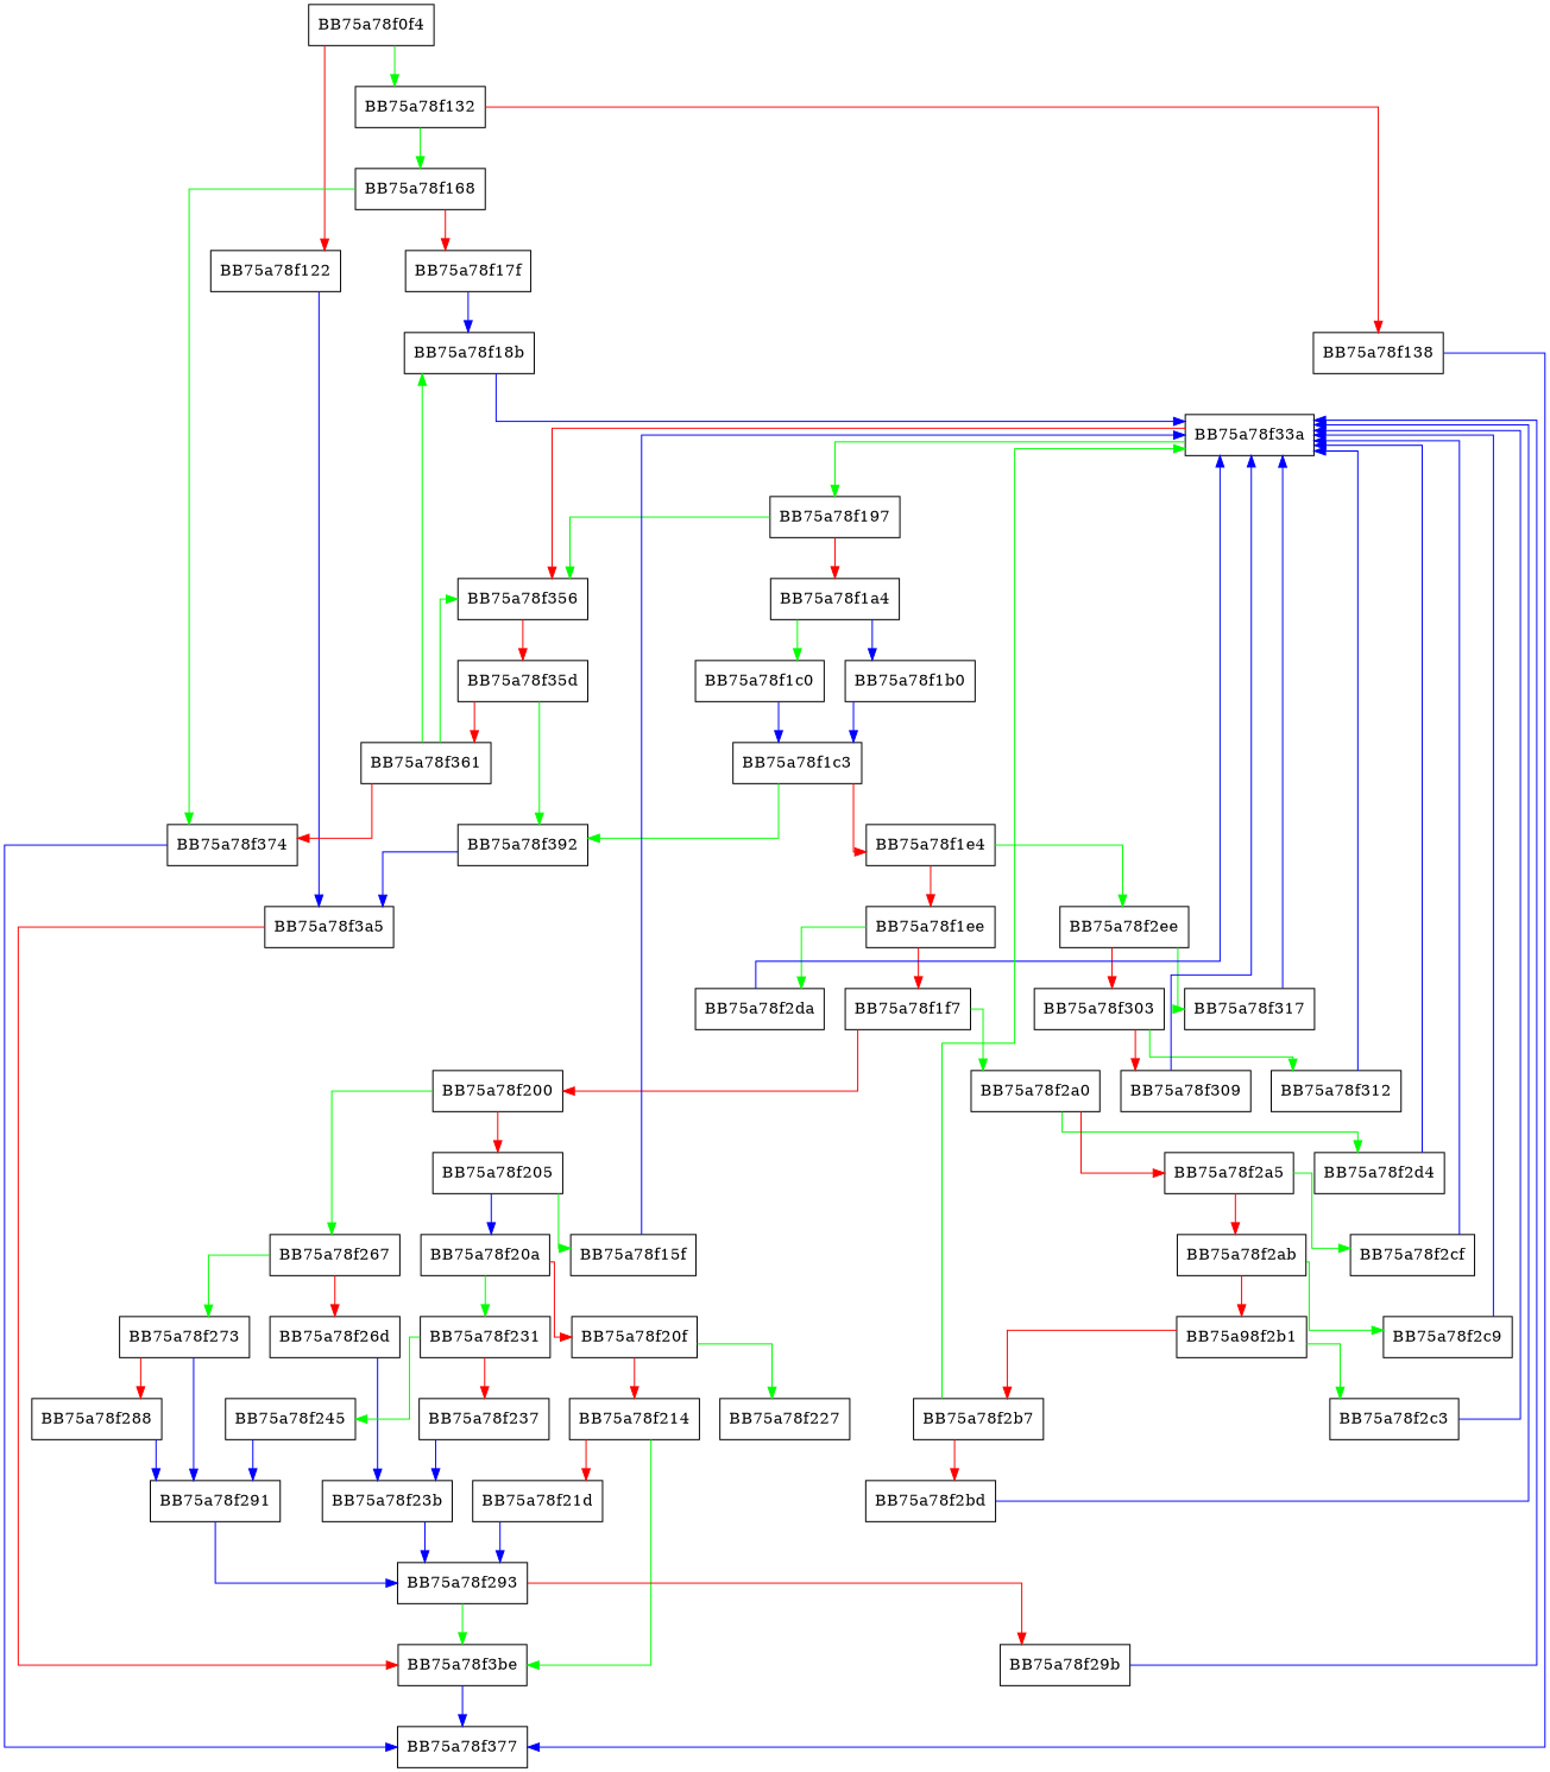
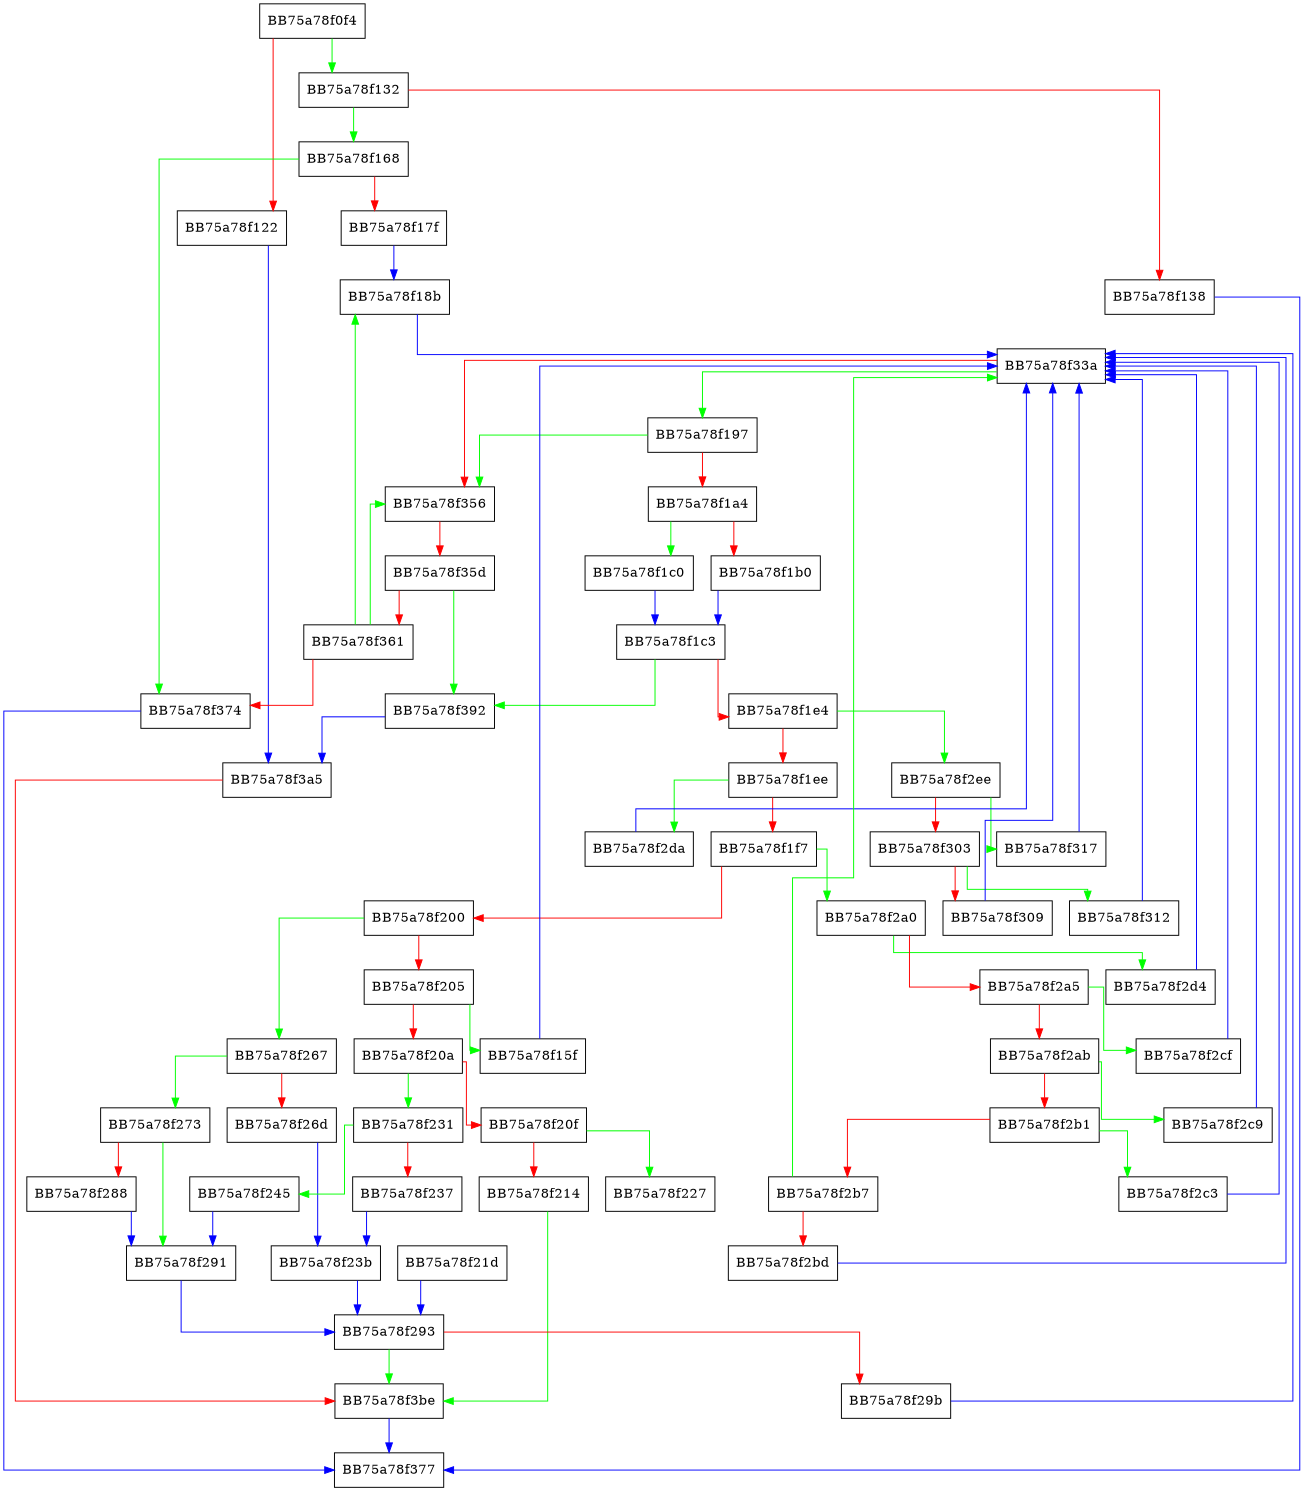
  digraph {
    splines=ortho
    node [shape=box]
    edge [color=red]
    BB75a78f0f4
    BB75a78f132
    BB75a78f122
    BB75a78f168
    BB75a78f138
    BB75a78f3a5
    BB75a78f374
    BB75a78f17f
    BB75a78f377
    BB75a78f3be
    BB75a78f18b
    BB75a78f33a
    BB75a78f197
    BB75a78f356
    BB75a78f1a4
    BB75a78f35d
    BB75a78f1c0
    BB75a78f1b0
    BB75a78f361
    BB75a78f392
    BB75a78f1c3
    BB75a78f1e4
    BB75a78f2ee
    BB75a78f1ee
    BB75a78f317
    BB75a78f303
    BB75a78f2da
    BB75a78f1f7
    BB75a78f312
    BB75a78f309
    BB75a78f2a0
    BB75a78f200
    BB75a78f2d4
    BB75a78f2a5
    BB75a78f267
    BB75a78f205
    BB75a78f2cf
    BB75a78f2ab
    BB75a78f273
    BB75a78f26d
    n41 [label=BB75a78f15f]
    BB75a78f20a
    BB75a78f291
    BB75a78f288
    BB75a78f23b
    BB75a78f231
    BB75a78f20f
    BB75a78f245
    BB75a78f237
    BB75a78f227
    BB75a78f214
    BB75a78f21d
    BB75a78f293
    BB75a78f29b
    BB75a78f2c9
-   BB75a78f2b1 [label=BB75a98f2b1]
+   BB75a78f2b1
    BB75a78f2c3
    BB75a78f2b7
    BB75a78f2bd
    BB75a78f0f4 -> BB75a78f132 [color=green]
    BB75a78f0f4 -> BB75a78f122
    BB75a78f132 -> BB75a78f168 [color=green]
    BB75a78f132 -> BB75a78f138
    BB75a78f122 -> BB75a78f3a5 [color=blue]
    BB75a78f168 -> BB75a78f374 [color=green]
    BB75a78f168 -> BB75a78f17f
    BB75a78f138 -> BB75a78f377 [color=blue]
    BB75a78f3a5 -> BB75a78f3be
    BB75a78f374 -> BB75a78f377 [color=blue]
    BB75a78f17f -> BB75a78f18b [color=blue]
    BB75a78f3be -> BB75a78f377 [color=blue]
    BB75a78f18b -> BB75a78f33a [color=blue]
    BB75a78f33a -> BB75a78f197 [color=green]
    BB75a78f33a -> BB75a78f356
    BB75a78f197 -> BB75a78f356 [color=green]
    BB75a78f197 -> BB75a78f1a4
    BB75a78f356 -> BB75a78f35d
    BB75a78f1a4 -> BB75a78f1c0 [color=green]
-   BB75a78f1a4 -> BB75a78f1b0 [color=blue]
+   BB75a78f1a4 -> BB75a78f1b0
    BB75a78f35d -> BB75a78f361
    BB75a78f35d -> BB75a78f392 [color=green]
    BB75a78f1c0 -> BB75a78f1c3 [color=blue]
    BB75a78f1b0 -> BB75a78f1c3 [color=blue]
    BB75a78f361 -> BB75a78f374
    BB75a78f361 -> BB75a78f18b [color=green]
    BB75a78f361 -> BB75a78f356 [color=green]
    BB75a78f392 -> BB75a78f3a5 [color=blue]
    BB75a78f1c3 -> BB75a78f392 [color=green]
    BB75a78f1c3 -> BB75a78f1e4
    BB75a78f1e4 -> BB75a78f2ee [color=green]
    BB75a78f1e4 -> BB75a78f1ee
    BB75a78f2ee -> BB75a78f317 [color=green]
    BB75a78f2ee -> BB75a78f303
    BB75a78f1ee -> BB75a78f2da [color=green]
    BB75a78f1ee -> BB75a78f1f7
    BB75a78f317 -> BB75a78f33a [color=blue]
    BB75a78f303 -> BB75a78f312 [color=green]
    BB75a78f303 -> BB75a78f309
    BB75a78f2da -> BB75a78f33a [color=blue]
    BB75a78f1f7 -> BB75a78f2a0 [color=green]
    BB75a78f1f7 -> BB75a78f200
    BB75a78f312 -> BB75a78f33a [color=blue]
    BB75a78f309 -> BB75a78f33a [color=blue]
    BB75a78f2a0 -> BB75a78f2d4 [color=green]
    BB75a78f2a0 -> BB75a78f2a5
    BB75a78f200 -> BB75a78f267 [color=green]
    BB75a78f200 -> BB75a78f205
    BB75a78f2d4 -> BB75a78f33a [color=blue]
    BB75a78f2a5 -> BB75a78f2cf [color=green]
    BB75a78f2a5 -> BB75a78f2ab
    BB75a78f267 -> BB75a78f273 [color=green]
    BB75a78f267 -> BB75a78f26d
    BB75a78f205 -> n41 [color=green]
-   BB75a78f205 -> BB75a78f20a [color=blue]
+   BB75a78f205 -> BB75a78f20a
    BB75a78f2cf -> BB75a78f33a [color=blue]
    BB75a78f2ab -> BB75a78f2c9 [color=green]
    BB75a78f2ab -> BB75a78f2b1
-   BB75a78f273 -> BB75a78f291 [color=blue]
+   BB75a78f273 -> BB75a78f291 [color=green]
    BB75a78f273 -> BB75a78f288
    BB75a78f26d -> BB75a78f23b [color=blue]
    n41 -> BB75a78f33a [color=blue]
    BB75a78f20a -> BB75a78f231 [color=green]
    BB75a78f20a -> BB75a78f20f
    BB75a78f291 -> BB75a78f293 [color=blue]
    BB75a78f288 -> BB75a78f291 [color=blue]
    BB75a78f23b -> BB75a78f293 [color=blue]
    BB75a78f231 -> BB75a78f245 [color=green]
    BB75a78f231 -> BB75a78f237
    BB75a78f20f -> BB75a78f227 [color=green]
    BB75a78f20f -> BB75a78f214
    BB75a78f245 -> BB75a78f291 [color=blue]
    BB75a78f237 -> BB75a78f23b [color=blue]
    BB75a78f214 -> BB75a78f3be [color=green]
-   BB75a78f214 -> BB75a78f21d
    BB75a78f21d -> BB75a78f293 [color=blue]
    BB75a78f293 -> BB75a78f3be [color=green]
    BB75a78f293 -> BB75a78f29b
    BB75a78f29b -> BB75a78f33a [color=blue]
    BB75a78f2c9 -> BB75a78f33a [color=blue]
    BB75a78f2b1 -> BB75a78f2c3 [color=green]
    BB75a78f2b1 -> BB75a78f2b7
    BB75a78f2c3 -> BB75a78f33a [color=blue]
    BB75a78f2b7 -> BB75a78f33a [color=green]
    BB75a78f2b7 -> BB75a78f2bd
    BB75a78f2bd -> BB75a78f33a [color=blue]
  }
